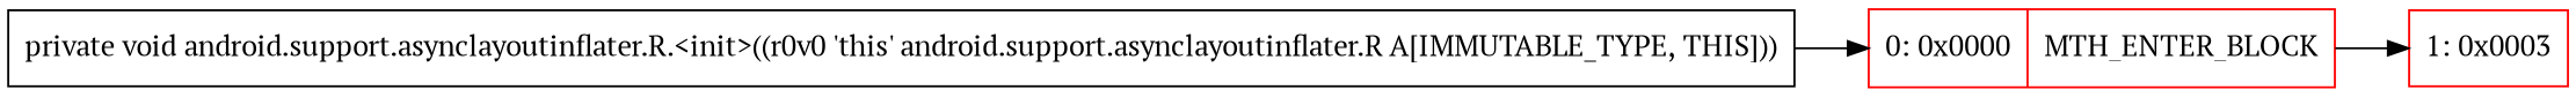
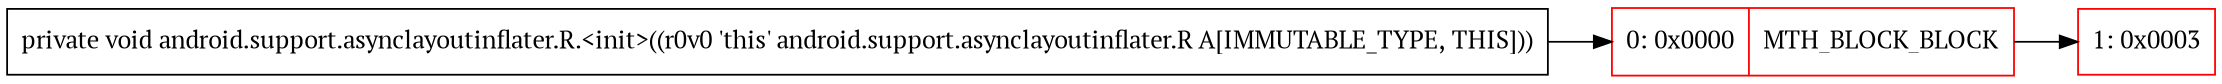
  digraph {
    rankdir=LR
    fontname="PT Serif"
    node [color=red shape=record fontname="PT Serif"]
    edge [fontname="PT Serif"]
-   n1 [label="{0\:\ 0x0000|MTH_ENTER_BLOCK\l}"]
+   n1 [label="{0\:\ 0x0000|MTH_BLOCK_BLOCK\l}"]
    n2 [label="{1\:\ 0x0003}"]
    n3 [label="{private void android.support.asynclayoutinflater.R.\<init\>((r0v0 'this' android.support.asynclayoutinflater.R A[IMMUTABLE_TYPE, THIS])) }" color=""]
    subgraph cluster_1 {
      label="R(0)"
    }
    n1 -> n2
    n3 -> n1
  }
